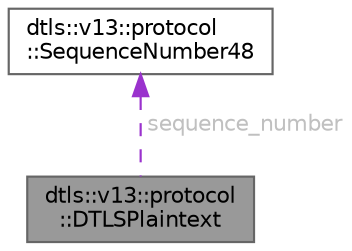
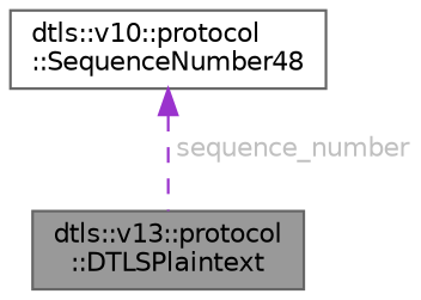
  digraph {
    node [color=gray40 fontname=Helvetica fontsize=10 shape=box style=filled]
    n1 [fillcolor=grey60 fontcolor=black height=0.2 label="dtls::v13::protocol\l::DTLSPlaintext" width=0.4]
-   n2 [fillcolor=white height=0.2 label="dtls::v13::protocol\l::SequenceNumber48" width=0.4]
+   n2 [fillcolor=white height=0.2 label="dtls::v10::protocol\l::SequenceNumber48" width=0.4]
    n2 -> n1 [color=darkorchid3 dir=back fontcolor=grey fontname=Helvetica fontsize=10 label=" sequence_number" labelfontname=Helvetica labelfontsize=10 style=dashed]
  }
